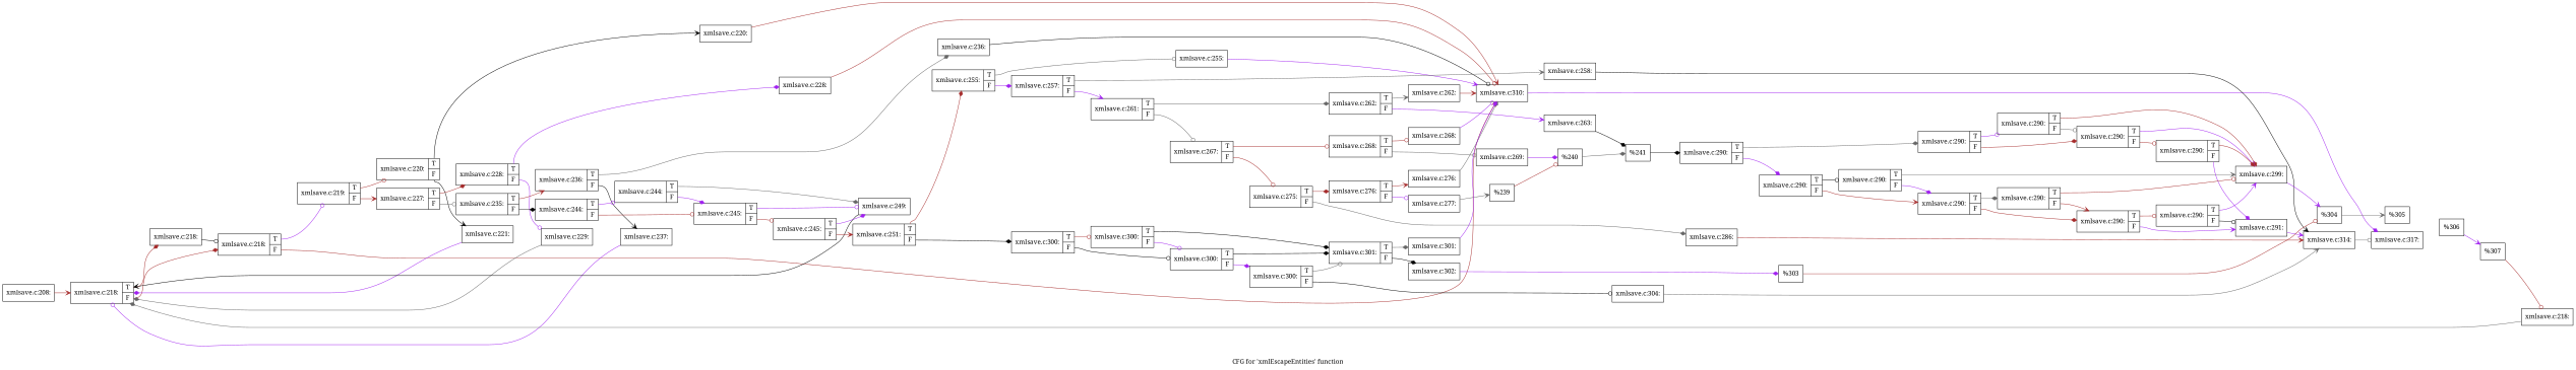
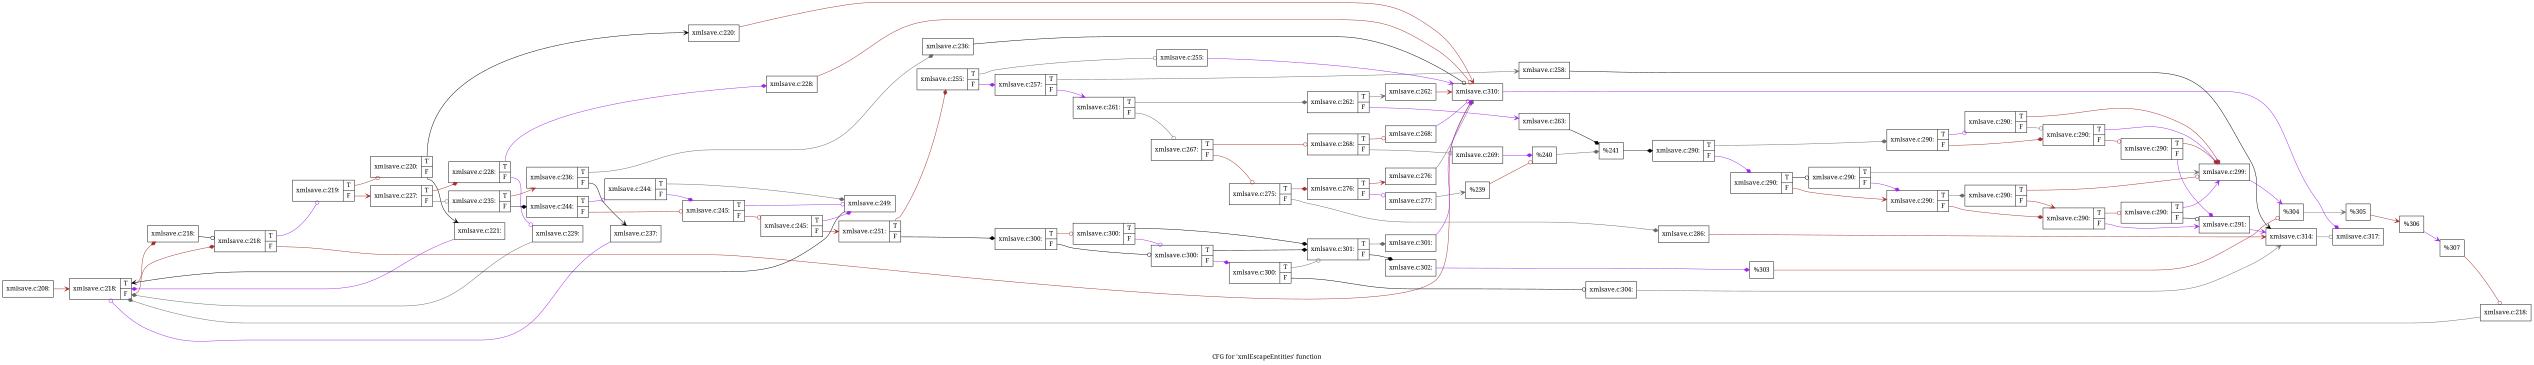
  digraph {
    fontname="Noto Serif"
    label="CFG for 'xmlEscapeEntities' function"
    rankdir=LR
    node [fontname="Noto Serif" shape=record]
    edge [arrowhead=diamond color=brown fontname="Noto Serif" tailport=s0]
    n1 [label="{xmlsave.c:208:}"]
    n2 [label="{xmlsave.c:218:|{<s0>T|<s1>F}}"]
    n3 [label="{xmlsave.c:218:}"]
    n4 [label="{xmlsave.c:218:|{<s0>T|<s1>F}}"]
    n5 [label="{xmlsave.c:219:|{<s0>T|<s1>F}}"]
    n6 [label="{xmlsave.c:310:}"]
    n7 [label="{xmlsave.c:220:|{<s0>T|<s1>F}}"]
    n8 [label="{xmlsave.c:227:|{<s0>T|<s1>F}}"]
    n9 [label="{xmlsave.c:317:}"]
    n10 [label="{xmlsave.c:220:}"]
    n11 [label="{xmlsave.c:221:}"]
    n12 [label="{xmlsave.c:228:|{<s0>T|<s1>F}}"]
    n13 [label="{xmlsave.c:235:|{<s0>T|<s1>F}}"]
    n14 [label="{xmlsave.c:228:}"]
    n15 [label="{xmlsave.c:229:}"]
    n16 [label="{xmlsave.c:236:|{<s0>T|<s1>F}}"]
    n17 [label="{xmlsave.c:244:|{<s0>T|<s1>F}}"]
    n18 [label="{xmlsave.c:236:}"]
    n19 [label="{xmlsave.c:237:}"]
    n20 [label="{xmlsave.c:244:|{<s0>T|<s1>F}}"]
    n21 [label="{xmlsave.c:245:|{<s0>T|<s1>F}}"]
    n22 [label="{xmlsave.c:249:}"]
    n23 [label="{xmlsave.c:245:|{<s0>T|<s1>F}}"]
    n24 [label="{xmlsave.c:251:|{<s0>T|<s1>F}}"]
    n25 [label="{xmlsave.c:255:|{<s0>T|<s1>F}}"]
    n26 [label="{xmlsave.c:300:|{<s0>T|<s1>F}}"]
    n27 [label="{xmlsave.c:255:}"]
    n28 [label="{xmlsave.c:257:|{<s0>T|<s1>F}}"]
    n29 [label="{xmlsave.c:300:|{<s0>T|<s1>F}}"]
    n30 [label="{xmlsave.c:300:|{<s0>T|<s1>F}}"]
    n31 [label="{xmlsave.c:258:}"]
    n32 [label="{xmlsave.c:261:|{<s0>T|<s1>F}}"]
    n33 [label="{xmlsave.c:301:|{<s0>T|<s1>F}}"]
    n34 [label="{xmlsave.c:300:|{<s0>T|<s1>F}}"]
    n35 [label="{xmlsave.c:314:}"]
    n36 [label="{xmlsave.c:262:|{<s0>T|<s1>F}}"]
    n37 [label="{xmlsave.c:267:|{<s0>T|<s1>F}}"]
    n38 [label="{xmlsave.c:262:}"]
    n39 [label="{xmlsave.c:263:}"]
    n40 [label="{xmlsave.c:268:|{<s0>T|<s1>F}}"]
    n41 [label="{xmlsave.c:275:|{<s0>T|<s1>F}}"]
    n42 [label="{%241}"]
    n43 [label="{xmlsave.c:268:}"]
    n44 [label="{xmlsave.c:269:}"]
    n45 [label="{xmlsave.c:276:|{<s0>T|<s1>F}}"]
    n46 [label="{xmlsave.c:286:}"]
    n47 [label="{xmlsave.c:290:|{<s0>T|<s1>F}}"]
    n48 [label="{xmlsave.c:290:|{<s0>T|<s1>F}}"]
    n49 [label="{xmlsave.c:290:|{<s0>T|<s1>F}}"]
    n50 [label="{%240}"]
    n51 [label="{xmlsave.c:276:}"]
    n52 [label="{xmlsave.c:277:}"]
    n53 [label="{%239}"]
    n54 [label="{xmlsave.c:290:|{<s0>T|<s1>F}}"]
    n55 [label="{xmlsave.c:290:|{<s0>T|<s1>F}}"]
    n56 [label="{xmlsave.c:290:|{<s0>T|<s1>F}}"]
    n57 [label="{xmlsave.c:290:|{<s0>T|<s1>F}}"]
    n58 [label="{xmlsave.c:299:}"]
    n59 [label="{xmlsave.c:290:|{<s0>T|<s1>F}}"]
    n60 [label="{xmlsave.c:290:|{<s0>T|<s1>F}}"]
    n61 [label="{xmlsave.c:290:|{<s0>T|<s1>F}}"]
    n62 [label="{%304}"]
    n63 [label="{xmlsave.c:291:}"]
    n64 [label="{%305}"]
    n65 [label="{xmlsave.c:290:|{<s0>T|<s1>F}}"]
    n66 [label="{%306}"]
    n67 [label="{xmlsave.c:301:}"]
    n68 [label="{xmlsave.c:302:}"]
    n69 [label="{xmlsave.c:304:}"]
    n70 [label="{%303}"]
    n71 [label="{%307}"]
    n72 [label="{xmlsave.c:218:}"]
    n1 -> n2 [arrowhead=vee]
    n2 -> n3
    n2 -> n4 [tailport=s1]
    n3 -> n4 [arrowhead=odot color=black]
    n4 -> n5 [arrowhead=odot color=purple]
    n4 -> n6 [arrowhead=vee tailport=s1]
    n5 -> n7 [arrowhead=odot]
    n5 -> n8 [arrowhead=vee tailport=s1]
    n6 -> n9 [color=purple]
    n7 -> n10 [arrowhead=vee color=black]
    n7 -> n11 [arrowhead=vee color=black tailport=s1]
    n8 -> n12
    n8 -> n13 [arrowhead=odot color=gray40 tailport=s1]
    n10 -> n6 [arrowhead=vee]
    n11 -> n2 [color=purple]
    n12 -> n14 [color=purple]
    n12 -> n15 [arrowhead=odot color=purple tailport=s1]
    n13 -> n16 [arrowhead=vee]
    n13 -> n17 [color=black tailport=s1]
    n14 -> n6 [arrowhead=odot]
    n15 -> n2 [color=gray40]
    n16 -> n18 [color=gray40]
    n16 -> n19 [arrowhead=vee color=black tailport=s1]
    n17 -> n20 [arrowhead=odot color=purple]
    n17 -> n21 [arrowhead=odot tailport=s1]
    n18 -> n6 [arrowhead=odot color=black]
    n19 -> n2 [arrowhead=odot color=purple]
    n20 -> n21 [color=purple tailport=s1]
    n20 -> n22 [color=gray40]
    n21 -> n22 [arrowhead=odot color=purple]
    n21 -> n23 [arrowhead=odot tailport=s1]
    n22 -> n2 [arrowhead=vee color=black]
    n23 -> n22 [color=purple]
    n23 -> n24 [arrowhead=vee tailport=s1]
    n24 -> n25
    n24 -> n26 [color=black tailport=s1]
    n25 -> n27 [arrowhead=odot color=gray40]
    n25 -> n28 [color=purple tailport=s1]
    n26 -> n29 [arrowhead=odot]
    n26 -> n30 [arrowhead=odot color=black tailport=s1]
    n27 -> n6 [arrowhead=vee color=purple]
    n28 -> n31 [arrowhead=vee color=gray40]
    n28 -> n32 [arrowhead=vee color=purple tailport=s1]
    n29 -> n30 [arrowhead=odot color=purple tailport=s1]
    n29 -> n33 [color=black]
    n30 -> n33 [color=black]
    n30 -> n34 [color=purple tailport=s1]
    n31 -> n35 [arrowhead=vee color=black]
    n32 -> n36 [color=gray40]
    n32 -> n37 [arrowhead=odot color=gray40 tailport=s1]
    n33 -> n67 [color=gray40]
    n33 -> n68 [color=black tailport=s1]
    n34 -> n33 [arrowhead=odot color=gray40]
    n34 -> n69 [arrowhead=odot color=black tailport=s1]
    n35 -> n9 [arrowhead=odot color=gray40]
    n36 -> n38 [arrowhead=vee color=gray40]
    n36 -> n39 [arrowhead=vee color=purple tailport=s1]
    n37 -> n40 [arrowhead=odot]
    n37 -> n41 [arrowhead=odot tailport=s1]
    n38 -> n6 [arrowhead=vee]
    n39 -> n42 [color=black]
    n40 -> n43 [arrowhead=odot]
    n40 -> n44 [arrowhead=odot color=gray40 tailport=s1]
    n41 -> n45
    n41 -> n46 [color=gray40 tailport=s1]
    n42 -> n47 [color=black]
    n43 -> n6 [arrowhead=odot color=purple]
    n44 -> n50 [color=purple]
    n45 -> n51 [arrowhead=vee]
    n45 -> n52 [arrowhead=odot color=purple tailport=s1]
    n46 -> n35 [arrowhead=vee]
    n47 -> n48 [color=gray40]
    n47 -> n49 [color=purple tailport=s1]
    n48 -> n54 [arrowhead=odot color=purple]
    n48 -> n55 [tailport=s1]
    n49 -> n56 [arrowhead=odot color=black]
    n49 -> n57 [arrowhead=vee tailport=s1]
    n50 -> n42 [color=gray40]
    n51 -> n6 [color=gray40]
    n52 -> n53 [arrowhead=vee color=gray40]
    n53 -> n50 [arrowhead=odot]
    n54 -> n55 [arrowhead=odot color=gray40 tailport=s1]
    n54 -> n58
    n55 -> n58 [arrowhead=vee color=purple]
    n55 -> n59 [arrowhead=odot tailport=s1]
    n56 -> n57 [color=purple tailport=s1]
    n56 -> n58 [arrowhead=vee color=gray40]
    n57 -> n60 [color=gray40]
    n57 -> n61 [tailport=s1]
    n58 -> n62 [arrowhead=vee color=purple]
    n59 -> n58
    n59 -> n63 [color=purple tailport=s1]
    n60 -> n58 [arrowhead=odot]
    n60 -> n61 [arrowhead=vee tailport=s1]
    n61 -> n63 [arrowhead=vee color=purple tailport=s1]
    n61 -> n65 [arrowhead=odot]
    n62 -> n64 [arrowhead=vee color=gray40]
    n63 -> n35 [arrowhead=vee color=purple]
+   n64 -> n66 [arrowhead=vee]
    n65 -> n58 [arrowhead=vee color=purple]
    n65 -> n63 [arrowhead=odot color=black tailport=s1]
    n66 -> n71 [arrowhead=vee color=purple]
    n67 -> n6 [color=purple]
    n68 -> n70 [color=purple]
    n69 -> n35 [arrowhead=vee color=gray40]
    n70 -> n62 [arrowhead=odot]
    n71 -> n72 [arrowhead=odot]
    n72 -> n2 [color=gray40]
  }
